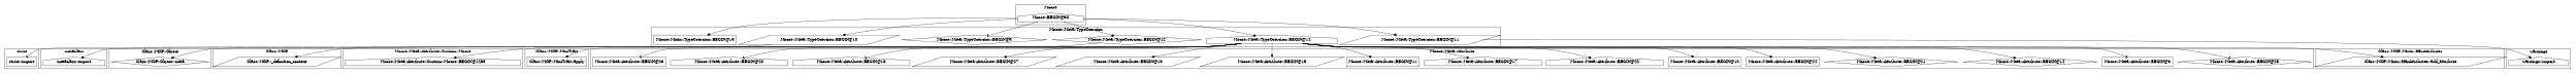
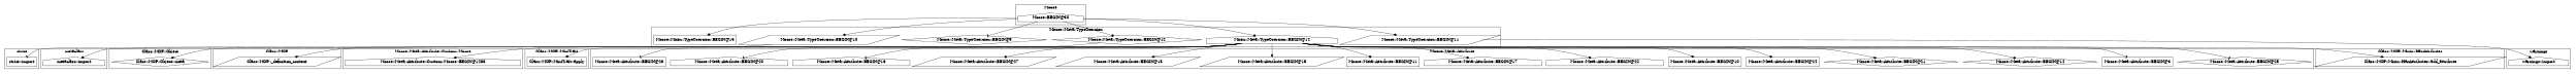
  digraph {
    node [shape=house]
    edge [arrowhead=diamond]
    "Moose::BEGIN@30"
    "warnings::import"
    "metaclass::import"
    "Class::MOP::Object::meta" [shape=diamond]
    "strict::import" [shape=box]
    "Class::MOP::_definition_context" [shape=parallelogram]
    "Moose::Meta::Attribute::Custom::Moose::BEGIN@1283"
    "Class::MOP::MiniTrait::apply" [shape=box]
    "Moose::Meta::Attribute::BEGIN@25" [shape=diamond]
    "Moose::Meta::Attribute::BEGIN@3" [shape=box]
    "Moose::Meta::Attribute::BEGIN@14" [shape=diamond]
    "Moose::Meta::Attribute::BEGIN@21" [shape=diamond]
    "Moose::Meta::Attribute::BEGIN@24" [shape=box]
    "Moose::Meta::Attribute::BEGIN@10" [shape=box]
    "Moose::Meta::Attribute::BEGIN@22"
    "Moose::Meta::Attribute::BEGIN@17"
    "Moose::Meta::Attribute::BEGIN@11" [shape=box]
    "Moose::Meta::Attribute::BEGIN@15" [shape=parallelogram]
    "Moose::Meta::Attribute::BEGIN@18" [shape=parallelogram]
    "Moose::Meta::Attribute::BEGIN@27" [shape=parallelogram]
    "Moose::Meta::Attribute::BEGIN@16"
    "Moose::Meta::Attribute::BEGIN@20"
    "Moose::Meta::Attribute::BEGIN@23" [shape=box]
    "Class::MOP::Mixin::HasAttributes::add_attribute" [shape=parallelogram]
    "Moose::Meta::TypeCoercion::BEGIN@10" [shape=parallelogram]
    "Moose::Meta::TypeCoercion::BEGIN@12" [shape=diamond]
-   "Moose::Meta::TypeCoercion::BEGIN@14"
+   "Moose::Meta::TypeCoercion::BEGIN@14" [label="Mixin::Meta::TypeCoercion::BEGIN@14"]
    "Moose::Meta::TypeCoercion::BEGIN@3" [shape=diamond]
    "Moose::Meta::TypeCoercion::BEGIN@11" [shape=parallelogram]
    n30 [label="Moose::Mixin::TypeCoercion::BEGIN@15" shape=box]
    subgraph cluster_1 {
      label=Moose
      "Moose::BEGIN@30"
    }
    subgraph cluster_2 {
      label=warnings
      "warnings::import"
    }
    subgraph cluster_3 {
      label=metaclass
      "metaclass::import"
    }
    subgraph cluster_4 {
      label="Class::MOP::Object"
      "Class::MOP::Object::meta"
    }
    subgraph cluster_5 {
      label="strict"
      "strict::import"
    }
    subgraph cluster_6 {
      label="Class::MOP"
      "Class::MOP::_definition_context"
    }
    subgraph cluster_7 {
      label="Moose::Meta::Attribute::Custom::Moose"
      "Moose::Meta::Attribute::Custom::Moose::BEGIN@1283"
    }
    subgraph cluster_8 {
      label="Class::MOP::MiniTrait"
      "Class::MOP::MiniTrait::apply"
    }
    subgraph cluster_9 {
      label="Moose::Meta::Attribute"
      "Moose::Meta::Attribute::BEGIN@25"
      "Moose::Meta::Attribute::BEGIN@3"
      "Moose::Meta::Attribute::BEGIN@14"
      "Moose::Meta::Attribute::BEGIN@21"
      "Moose::Meta::Attribute::BEGIN@24"
      "Moose::Meta::Attribute::BEGIN@10"
      "Moose::Meta::Attribute::BEGIN@22"
      "Moose::Meta::Attribute::BEGIN@17"
      "Moose::Meta::Attribute::BEGIN@11"
      "Moose::Meta::Attribute::BEGIN@15"
      "Moose::Meta::Attribute::BEGIN@18"
      "Moose::Meta::Attribute::BEGIN@27"
      "Moose::Meta::Attribute::BEGIN@16"
      "Moose::Meta::Attribute::BEGIN@20"
      "Moose::Meta::Attribute::BEGIN@23"
    }
    subgraph cluster_10 {
      label="Class::MOP::Mixin::HasAttributes"
      "Class::MOP::Mixin::HasAttributes::add_attribute"
    }
    subgraph cluster_11 {
      label="Moose::Meta::TypeCoercion"
      "Moose::Meta::TypeCoercion::BEGIN@10"
      "Moose::Meta::TypeCoercion::BEGIN@12"
      "Moose::Meta::TypeCoercion::BEGIN@14"
      "Moose::Meta::TypeCoercion::BEGIN@3"
      "Moose::Meta::TypeCoercion::BEGIN@11"
      n30
    }
    "Moose::BEGIN@30" -> "Moose::Meta::TypeCoercion::BEGIN@10" [arrowhead=dot]
    "Moose::BEGIN@30" -> "Moose::Meta::TypeCoercion::BEGIN@12" [arrowhead=dot]
    "Moose::BEGIN@30" -> "Moose::Meta::TypeCoercion::BEGIN@14" [arrowhead=dot]
    "Moose::BEGIN@30" -> "Moose::Meta::TypeCoercion::BEGIN@3" [arrowhead=tee]
    "Moose::BEGIN@30" -> "Moose::Meta::TypeCoercion::BEGIN@11"
    "Moose::BEGIN@30" -> n30
    "Moose::Meta::TypeCoercion::BEGIN@10" -> "strict::import" [arrowhead=tee]
    "Moose::Meta::TypeCoercion::BEGIN@12" -> "metaclass::import" [arrowhead=dot]
    "Moose::Meta::TypeCoercion::BEGIN@14" -> "Class::MOP::Object::meta"
    "Moose::Meta::TypeCoercion::BEGIN@14" -> "Class::MOP::_definition_context"
    "Moose::Meta::TypeCoercion::BEGIN@14" -> "Moose::Meta::Attribute::Custom::Moose::BEGIN@1283"
    "Moose::Meta::TypeCoercion::BEGIN@14" -> "Class::MOP::MiniTrait::apply"
    "Moose::Meta::TypeCoercion::BEGIN@14" -> "Moose::Meta::Attribute::BEGIN@25" [arrowhead=tee]
    "Moose::Meta::TypeCoercion::BEGIN@14" -> "Moose::Meta::Attribute::BEGIN@3" [arrowhead=tee]
    "Moose::Meta::TypeCoercion::BEGIN@14" -> "Moose::Meta::Attribute::BEGIN@14" [arrowhead=dot]
    "Moose::Meta::TypeCoercion::BEGIN@14" -> "Moose::Meta::Attribute::BEGIN@21"
    "Moose::Meta::TypeCoercion::BEGIN@14" -> "Moose::Meta::Attribute::BEGIN@24" [arrowhead=dot]
    "Moose::Meta::TypeCoercion::BEGIN@14" -> "Moose::Meta::Attribute::BEGIN@10"
    "Moose::Meta::TypeCoercion::BEGIN@14" -> "Moose::Meta::Attribute::BEGIN@22" [arrowhead=dot]
    "Moose::Meta::TypeCoercion::BEGIN@14" -> "Moose::Meta::Attribute::BEGIN@17" [arrowhead=dot]
    "Moose::Meta::TypeCoercion::BEGIN@14" -> "Moose::Meta::Attribute::BEGIN@11" [arrowhead=dot]
    "Moose::Meta::TypeCoercion::BEGIN@14" -> "Moose::Meta::Attribute::BEGIN@15"
    "Moose::Meta::TypeCoercion::BEGIN@14" -> "Moose::Meta::Attribute::BEGIN@18"
    "Moose::Meta::TypeCoercion::BEGIN@14" -> "Moose::Meta::Attribute::BEGIN@27" [arrowhead=dot]
    "Moose::Meta::TypeCoercion::BEGIN@14" -> "Moose::Meta::Attribute::BEGIN@16" [arrowhead=tee]
    "Moose::Meta::TypeCoercion::BEGIN@14" -> "Moose::Meta::Attribute::BEGIN@20" [arrowhead=tee]
    "Moose::Meta::TypeCoercion::BEGIN@14" -> "Moose::Meta::Attribute::BEGIN@23" [arrowhead=tee]
    "Moose::Meta::TypeCoercion::BEGIN@14" -> "Class::MOP::Mixin::HasAttributes::add_attribute"
    "Moose::Meta::TypeCoercion::BEGIN@11" -> "warnings::import"
  }
